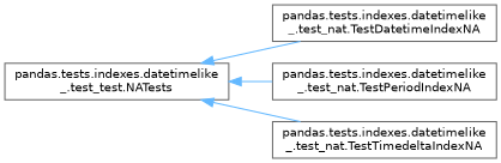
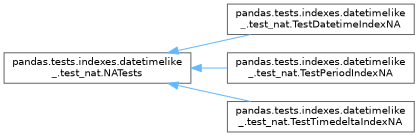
  digraph {
    rankdir=LR
    node [color=grey40 fillcolor=white fontname=Helvetica fontsize=10 shape=box style=filled]
    edge [color=steelblue1 dir=back fontname=Helvetica fontsize=10 labelfontname=Helvetica labelfontsize=10 style=solid]
-   n1 [height=0.2 label="pandas.tests.indexes.datetimelike\l_.test_test.NATests" width=0.4]
+   n1 [height=0.2 label="pandas.tests.indexes.datetimelike\l_.test_nat.NATests" width=0.4]
    n2 [height=0.2 label="pandas.tests.indexes.datetimelike\l_.test_nat.TestDatetimeIndexNA" width=0.4]
    n3 [height=0.2 label="pandas.tests.indexes.datetimelike\l_.test_nat.TestPeriodIndexNA" width=0.4]
    n4 [height=0.2 label="pandas.tests.indexes.datetimelike\l_.test_nat.TestTimedeltaIndexNA" width=0.4]
    n1 -> n2
    n1 -> n3
    n1 -> n4
  }
